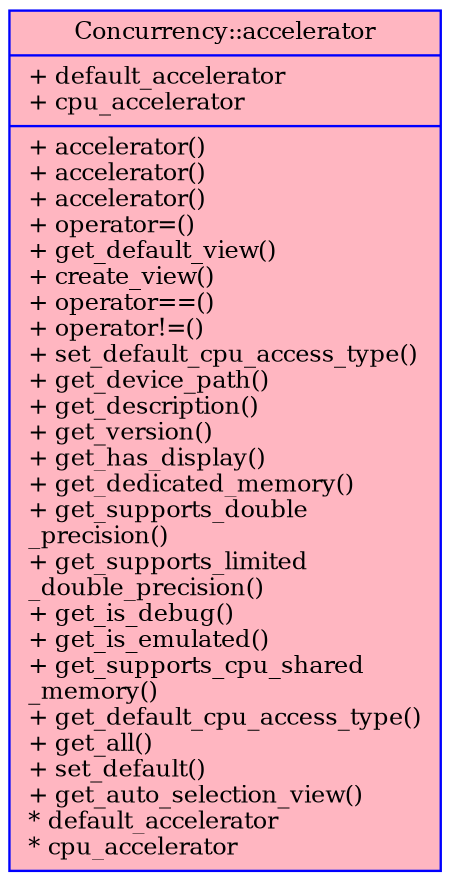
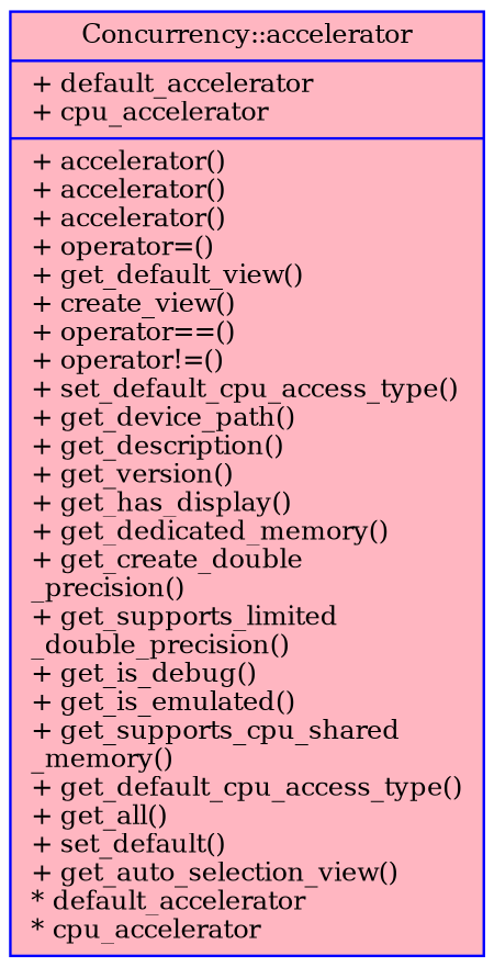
  digraph {
    fontname="DejaVu Serif"
-   n1 [color=blue fillcolor=lightpink fontcolor=black fontname="DejaVu Serif" fontsize=10 height=0.2 label="{Concurrency::accelerator\n|+ default_accelerator\l+ cpu_accelerator\l|+ accelerator()\l+ accelerator()\l+ accelerator()\l+ operator=()\l+ get_default_view()\l+ create_view()\l+ operator==()\l+ operator!=()\l+ set_default_cpu_access_type()\l+ get_device_path()\l+ get_description()\l+ get_version()\l+ get_has_display()\l+ get_dedicated_memory()\l+ get_supports_double\l_precision()\l+ get_supports_limited\l_double_precision()\l+ get_is_debug()\l+ get_is_emulated()\l+ get_supports_cpu_shared\l_memory()\l+ get_default_cpu_access_type()\l+ get_all()\l+ set_default()\l+ get_auto_selection_view()\l* default_accelerator\l* cpu_accelerator\l}" shape=record style=filled width=0.4]
+   n1 [color=blue fillcolor=lightpink fontcolor=black fontname="DejaVu Serif" fontsize=10 height=0.2 label="{Concurrency::accelerator\n|+ default_accelerator\l+ cpu_accelerator\l|+ accelerator()\l+ accelerator()\l+ accelerator()\l+ operator=()\l+ get_default_view()\l+ create_view()\l+ operator==()\l+ operator!=()\l+ set_default_cpu_access_type()\l+ get_device_path()\l+ get_description()\l+ get_version()\l+ get_has_display()\l+ get_dedicated_memory()\l+ get_create_double\l_precision()\l+ get_supports_limited\l_double_precision()\l+ get_is_debug()\l+ get_is_emulated()\l+ get_supports_cpu_shared\l_memory()\l+ get_default_cpu_access_type()\l+ get_all()\l+ set_default()\l+ get_auto_selection_view()\l* default_accelerator\l* cpu_accelerator\l}" shape=record style=filled width=0.4]
  }
